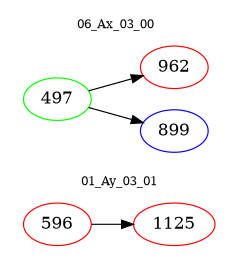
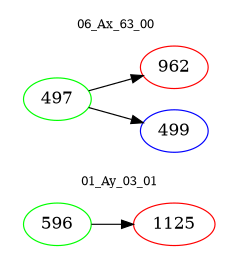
  digraph {
    rankdir=LR
    node [color=green]
    edge [color=black]
-   n1 [color=red label=596]
+   n1 [label=596]
    n2 [color=red label=1125]
    n3 [label=497]
-   n4 [color=blue label=899]
+   n4 [color=blue label=499]
    n5 [color=red label=962]
    subgraph cluster_1 {
      color=white
      fontsize=10
      label="01_Ay_03_01"
      n1
      n2
    }
    subgraph cluster_2 {
      color=white
      fontsize=10
-     label="06_Ax_03_00"
+     label="06_Ax_63_00"
      n3
      n4
      n5
    }
    n1 -> n2
    n3 -> n4
    n3 -> n5
  }
